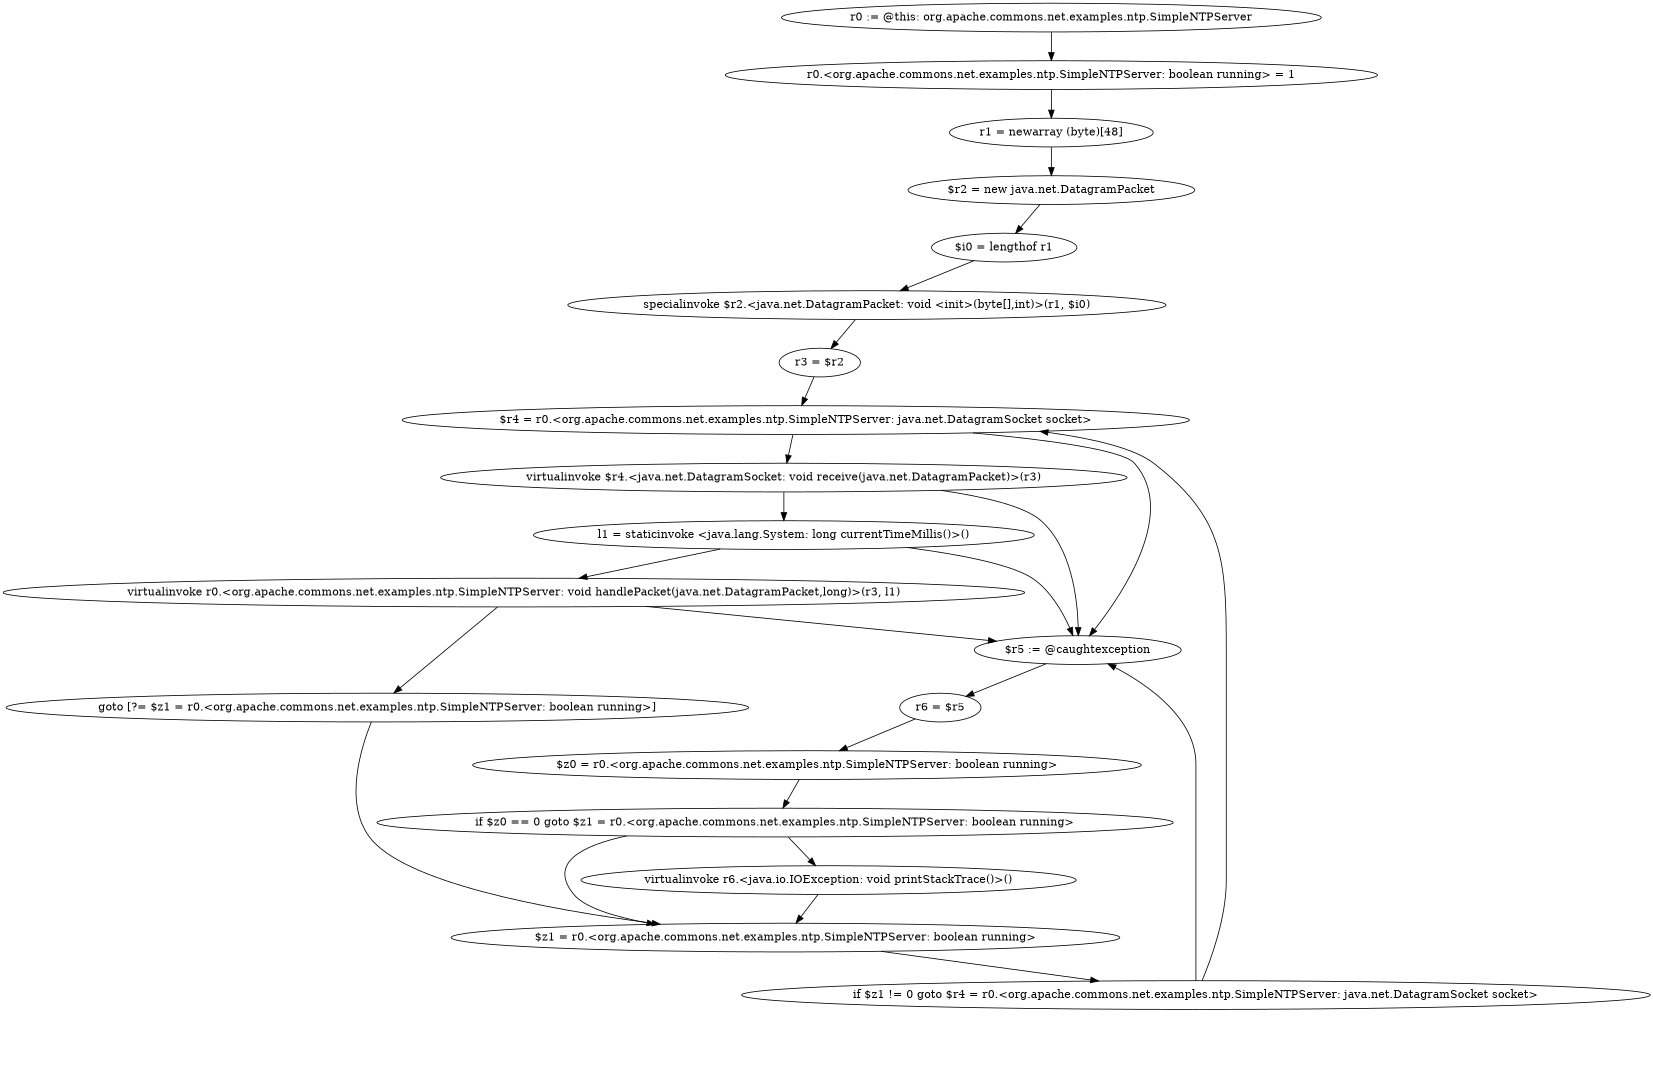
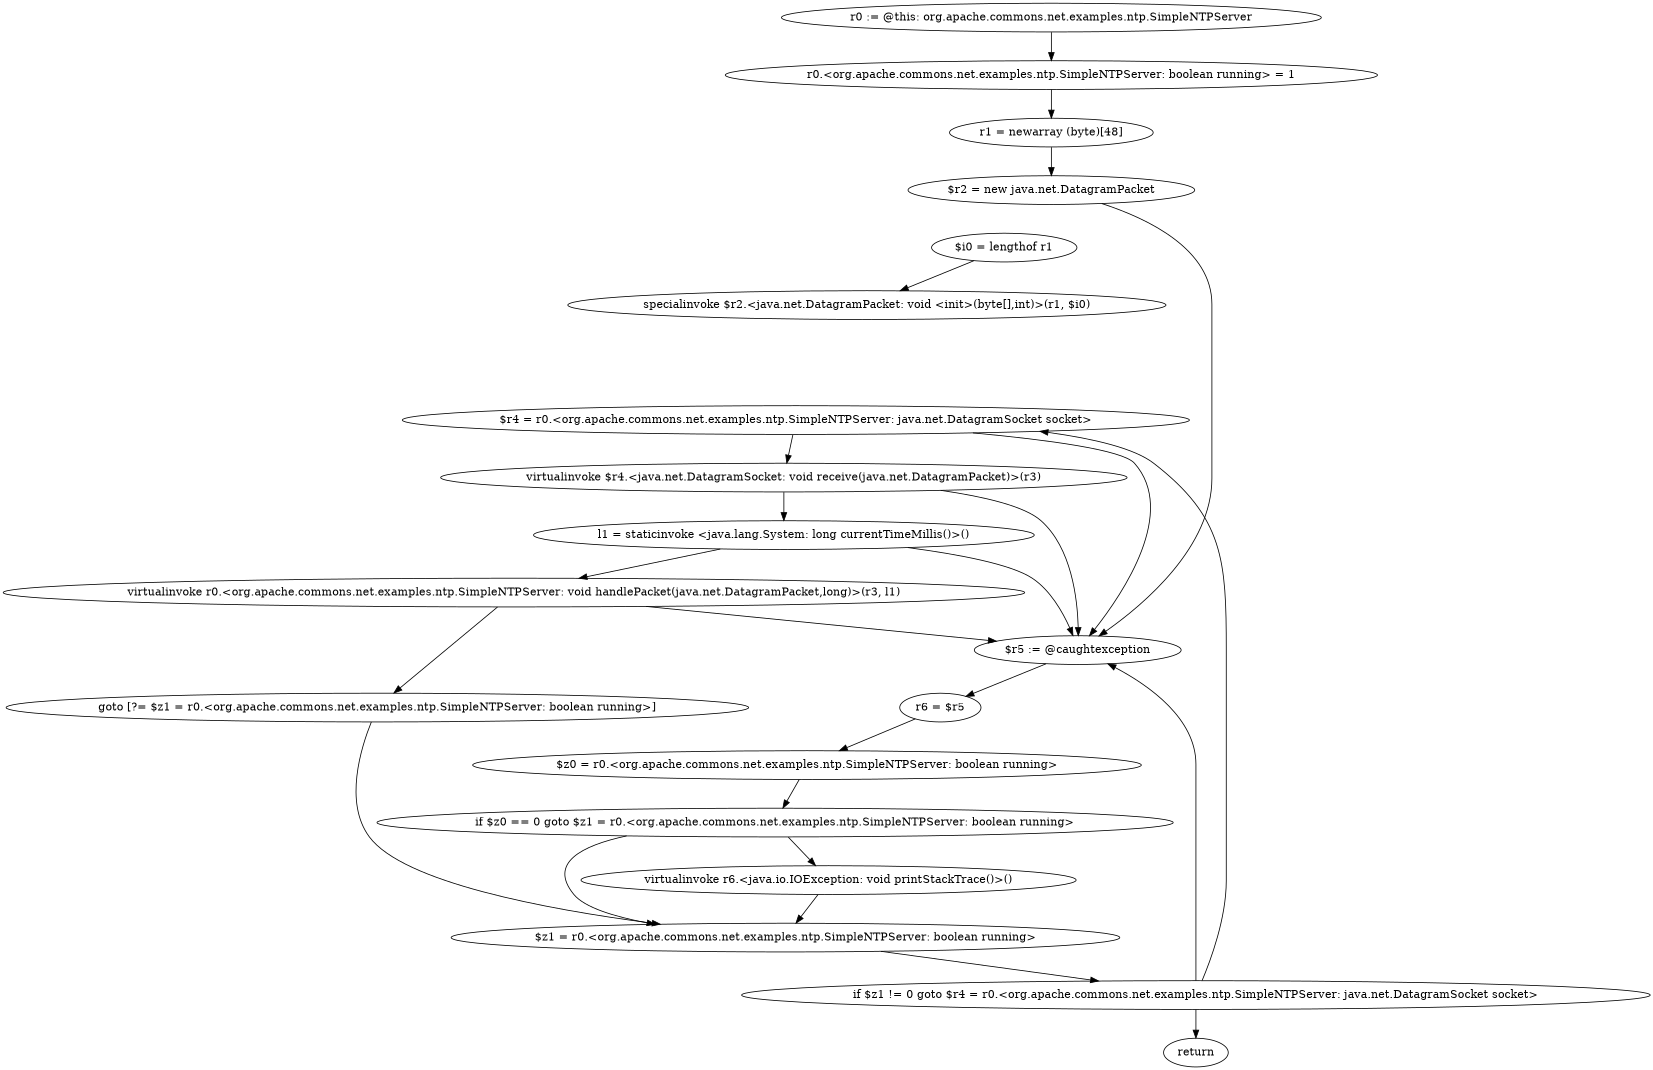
  digraph {
    "r0 := @this: org.apache.commons.net.examples.ntp.SimpleNTPServer"
    "r0.<org.apache.commons.net.examples.ntp.SimpleNTPServer: boolean running> = 1"
    "r1 = newarray (byte)[48]"
    "$r2 = new java.net.DatagramPacket"
    "$i0 = lengthof r1"
    "specialinvoke $r2.<java.net.DatagramPacket: void <init>(byte[],int)>(r1, $i0)"
-   "r3 = $r2"
    "$r4 = r0.<org.apache.commons.net.examples.ntp.SimpleNTPServer: java.net.DatagramSocket socket>"
    "$r5 := @caughtexception"
    "virtualinvoke $r4.<java.net.DatagramSocket: void receive(java.net.DatagramPacket)>(r3)"
    "r6 = $r5"
    "l1 = staticinvoke <java.lang.System: long currentTimeMillis()>()"
    "virtualinvoke r0.<org.apache.commons.net.examples.ntp.SimpleNTPServer: void handlePacket(java.net.DatagramPacket,long)>(r3, l1)"
    "goto [?= $z1 = r0.<org.apache.commons.net.examples.ntp.SimpleNTPServer: boolean running>]"
    "$z1 = r0.<org.apache.commons.net.examples.ntp.SimpleNTPServer: boolean running>"
    "if $z1 != 0 goto $r4 = r0.<org.apache.commons.net.examples.ntp.SimpleNTPServer: java.net.DatagramSocket socket>"
    "$z0 = r0.<org.apache.commons.net.examples.ntp.SimpleNTPServer: boolean running>"
    "if $z0 == 0 goto $z1 = r0.<org.apache.commons.net.examples.ntp.SimpleNTPServer: boolean running>"
    "virtualinvoke r6.<java.io.IOException: void printStackTrace()>()"
+   return
    "r0 := @this: org.apache.commons.net.examples.ntp.SimpleNTPServer" -> "r0.<org.apache.commons.net.examples.ntp.SimpleNTPServer: boolean running> = 1"
    "r0.<org.apache.commons.net.examples.ntp.SimpleNTPServer: boolean running> = 1" -> "r1 = newarray (byte)[48]"
    "r1 = newarray (byte)[48]" -> "$r2 = new java.net.DatagramPacket"
-   "$r2 = new java.net.DatagramPacket" -> "$i0 = lengthof r1"
+   "$r2 = new java.net.DatagramPacket" -> "$r5 := @caughtexception"
    "$i0 = lengthof r1" -> "specialinvoke $r2.<java.net.DatagramPacket: void <init>(byte[],int)>(r1, $i0)"
-   "specialinvoke $r2.<java.net.DatagramPacket: void <init>(byte[],int)>(r1, $i0)" -> "r3 = $r2"
-   "r3 = $r2" -> "$r4 = r0.<org.apache.commons.net.examples.ntp.SimpleNTPServer: java.net.DatagramSocket socket>"
    "$r4 = r0.<org.apache.commons.net.examples.ntp.SimpleNTPServer: java.net.DatagramSocket socket>" -> "$r5 := @caughtexception"
    "$r4 = r0.<org.apache.commons.net.examples.ntp.SimpleNTPServer: java.net.DatagramSocket socket>" -> "virtualinvoke $r4.<java.net.DatagramSocket: void receive(java.net.DatagramPacket)>(r3)"
    "$r5 := @caughtexception" -> "r6 = $r5"
    "virtualinvoke $r4.<java.net.DatagramSocket: void receive(java.net.DatagramPacket)>(r3)" -> "$r5 := @caughtexception"
    "virtualinvoke $r4.<java.net.DatagramSocket: void receive(java.net.DatagramPacket)>(r3)" -> "l1 = staticinvoke <java.lang.System: long currentTimeMillis()>()"
    "r6 = $r5" -> "$z0 = r0.<org.apache.commons.net.examples.ntp.SimpleNTPServer: boolean running>"
    "l1 = staticinvoke <java.lang.System: long currentTimeMillis()>()" -> "$r5 := @caughtexception"
    "l1 = staticinvoke <java.lang.System: long currentTimeMillis()>()" -> "virtualinvoke r0.<org.apache.commons.net.examples.ntp.SimpleNTPServer: void handlePacket(java.net.DatagramPacket,long)>(r3, l1)"
    "virtualinvoke r0.<org.apache.commons.net.examples.ntp.SimpleNTPServer: void handlePacket(java.net.DatagramPacket,long)>(r3, l1)" -> "$r5 := @caughtexception"
    "virtualinvoke r0.<org.apache.commons.net.examples.ntp.SimpleNTPServer: void handlePacket(java.net.DatagramPacket,long)>(r3, l1)" -> "goto [?= $z1 = r0.<org.apache.commons.net.examples.ntp.SimpleNTPServer: boolean running>]"
    "goto [?= $z1 = r0.<org.apache.commons.net.examples.ntp.SimpleNTPServer: boolean running>]" -> "$z1 = r0.<org.apache.commons.net.examples.ntp.SimpleNTPServer: boolean running>"
    "$z1 = r0.<org.apache.commons.net.examples.ntp.SimpleNTPServer: boolean running>" -> "if $z1 != 0 goto $r4 = r0.<org.apache.commons.net.examples.ntp.SimpleNTPServer: java.net.DatagramSocket socket>"
    "if $z1 != 0 goto $r4 = r0.<org.apache.commons.net.examples.ntp.SimpleNTPServer: java.net.DatagramSocket socket>" -> "$r4 = r0.<org.apache.commons.net.examples.ntp.SimpleNTPServer: java.net.DatagramSocket socket>"
    "if $z1 != 0 goto $r4 = r0.<org.apache.commons.net.examples.ntp.SimpleNTPServer: java.net.DatagramSocket socket>" -> "$r5 := @caughtexception"
+   "if $z1 != 0 goto $r4 = r0.<org.apache.commons.net.examples.ntp.SimpleNTPServer: java.net.DatagramSocket socket>" -> return
    "$z0 = r0.<org.apache.commons.net.examples.ntp.SimpleNTPServer: boolean running>" -> "if $z0 == 0 goto $z1 = r0.<org.apache.commons.net.examples.ntp.SimpleNTPServer: boolean running>"
    "if $z0 == 0 goto $z1 = r0.<org.apache.commons.net.examples.ntp.SimpleNTPServer: boolean running>" -> "$z1 = r0.<org.apache.commons.net.examples.ntp.SimpleNTPServer: boolean running>"
    "if $z0 == 0 goto $z1 = r0.<org.apache.commons.net.examples.ntp.SimpleNTPServer: boolean running>" -> "virtualinvoke r6.<java.io.IOException: void printStackTrace()>()"
    "virtualinvoke r6.<java.io.IOException: void printStackTrace()>()" -> "$z1 = r0.<org.apache.commons.net.examples.ntp.SimpleNTPServer: boolean running>"
  }
